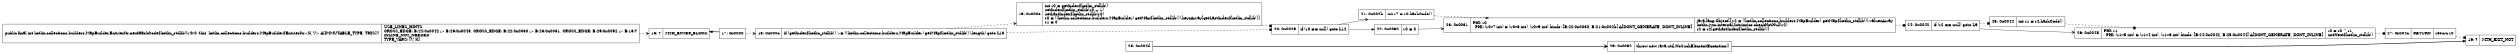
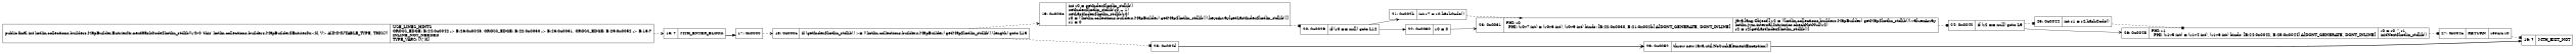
  digraph {
    rankdir=LR
    node [shape=record]
    edge [arrowhead=vee style=dashed]
    n1 [label="{15\:\ ?|MTH_ENTER_BLOCK\l}"]
    n2 [label="{17\:\ 0x0000}"]
    n3 [label="{18\:\ 0x000c|if (getIndex$kotlin_stdlib() \>= ((kotlin.collections.builders.MapBuilder) getMap$kotlin_stdlib()).length) goto L13\l}"]
    n4 [label="{19\:\ 0x000e|int r0 = getIndex$kotlin_stdlib()\lsetIndex$kotlin_stdlib(r0 + 1)\lsetLastIndex$kotlin_stdlib(r0)\lr0 = ((kotlin.collections.builders.MapBuilder) getMap$kotlin_stdlib()).keysArray[getLastIndex$kotlin_stdlib()]\lr1 = 0\l}"]
    n5 [label="{28\:\ 0x004d}"]
    n6 [label="{20\:\ 0x0029|if (r0 == null) goto L12\l}"]
    n7 [label="{29\:\ 0x0052|throw new java.util.NoSuchElementException()\l}"]
    n8 [label="{21\:\ 0x002b|int r7 = r0.hashCode()\l}"]
    n9 [label="{22\:\ 0x0030|r0 = 0\l}"]
    n10 [label="{23\:\ 0x0031|PHI: r0 \l  PHI: (r0v7 int) = (r0v6 int), (r0v9 int) binds: [B:22:0x0030, B:21:0x002b] A[DONT_GENERATE, DONT_INLINE]\l|java.lang.Object[] r2 = ((kotlin.collections.builders.MapBuilder) getMap$kotlin_stdlib()).valuesArray\lkotlin.jvm.internal.Intrinsics.checkNotNull(r2)\lr2 = r2[getLastIndex$kotlin_stdlib()]\l}"]
    n11 [label="{24\:\ 0x0042|if (r2 == null) goto L9\l}"]
    n12 [label="{25\:\ 0x0044|int r1 = r2.hashCode()\l}"]
    n13 [label="{26\:\ 0x0048|PHI: r1 \l  PHI: (r1v5 int) = (r1v4 int), (r1v6 int) binds: [B:24:0x0042, B:25:0x0044] A[DONT_GENERATE, DONT_INLINE]\l|r0 = r0 ^ r1\linitNext$kotlin_stdlib()\l}"]
    n14 [label="{27\:\ 0x004c|RETURN\l|return r0\l}"]
    n15 [label="{16\:\ ?|MTH_EXIT_NOT\l}"]
    n16 [label="{public final int kotlin.collections.builders.MapBuilder.EntriesItr.nextHashCode$kotlin_stdlib((r4v0 'this' kotlin.collections.builders.MapBuilder$EntriesItr\<K, V\> A[IMMUTABLE_TYPE, THIS]))  | USE_LINES_HINTS\lCROSS_EDGE: B:24:0x0042 \-\> B:26:0x0048, CROSS_EDGE: B:22:0x0030 \-\> B:23:0x0031, CROSS_EDGE: B:29:0x0052 \-\> B:16:?\lINLINE_NOT_NEEDED\lTYPE_VARS: [V, K]\l}"]
-   n2 -> n1 [arrowhead=normal style=bold]
+   n1 -> n2 [arrowhead=normal style=bold]
    n2 -> n3
    n3 -> n4
-   n3 -> n6 [arrowhead=box]
+   n3 -> n5 [arrowhead=box]
    n4 -> n6 [arrowhead=box]
    n5 -> n7 [style=bold]
    n6 -> n8 [style=solid]
    n6 -> n9 [arrowhead=normal style=solid]
    n7 -> n15 [arrowhead=normal style=bold]
    n8 -> n10 [arrowhead=normal]
    n9 -> n10 [style=solid]
    n10 -> n11 [arrowhead=box]
    n11 -> n12 [arrowhead=box]
    n11 -> n13 [style=solid]
    n12 -> n13 [arrowhead=box]
    n13 -> n14 [arrowhead=box]
    n14 -> n15 [arrowhead=box]
    n16 -> n1
  }
